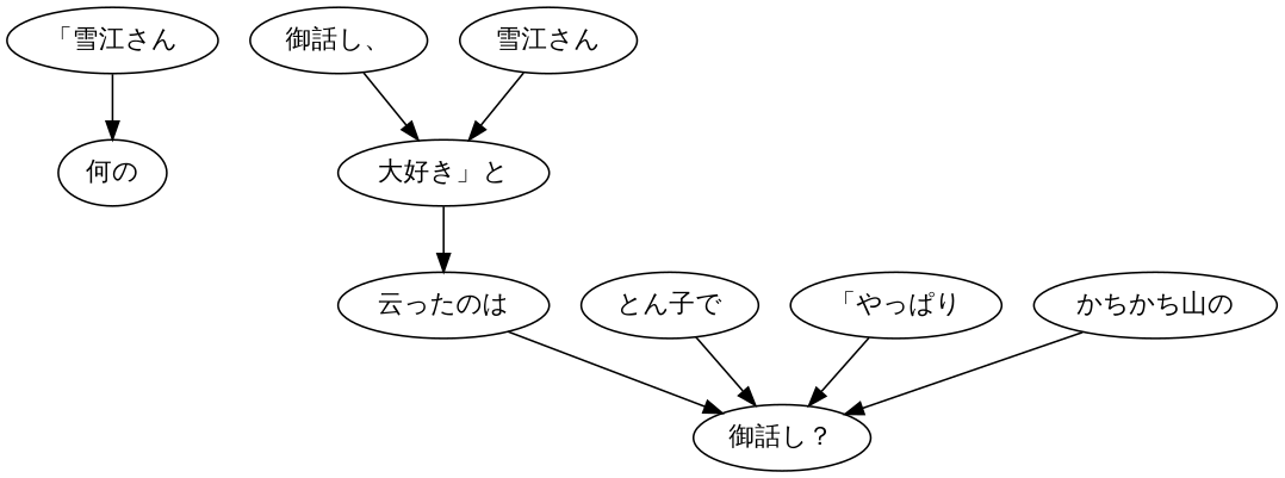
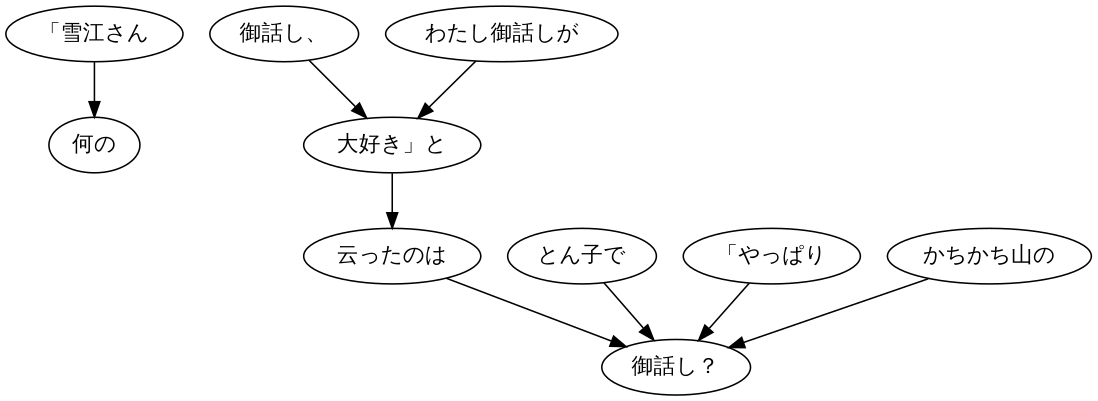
  digraph {
    fontname=Montserrat
    node [fontname=Montserrat]
    edge [fontname=Montserrat]
    n1 [label="「雪江さん"]
    n2 [label="何の"]
    n3 [label="御話し、"]
    n4 [label="大好き」と"]
    n5 [label="云ったのは"]
-   n6 [label="雪江さん"]
+   n6 [label="わたし御話しが"]
    n7 [label="御話し？"]
    n8 [label="とん子で"]
    n9 [label="「やっぱり"]
    n10 [label="かちかち山の"]
    n1 -> n2
    n3 -> n4
    n4 -> n5
    n5 -> n7
    n6 -> n4
    n8 -> n7
    n9 -> n7
    n10 -> n7
  }
